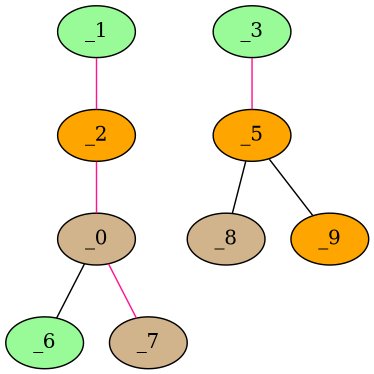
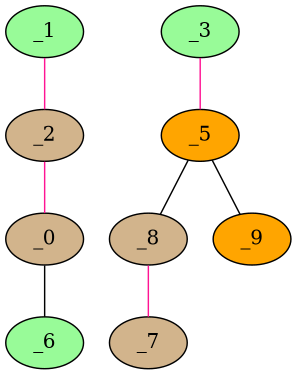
  graph {
    node [charge=0 chem=1 fillcolor=tan style=filled symbol="C  " x=2.866 y=0]
    edge [color=deeppink valence=1]
    _1 [fillcolor=palegreen x=4.5981]
-   _2 [chem=4 fillcolor=orange symbol="N  " x=3.7321 y=0.5]
+   _2 [chem=4 symbol="N  " x=3.7321 y=0.5]
    n3 [label=_0]
    _3 [chem=4 fillcolor=palegreen symbol="N  " x=5.4641 y=-0.5]
    _5 [fillcolor=orange x=6.3301]
    _6 [fillcolor=palegreen x=2 y=0.5]
    _7 [y=-1]
    _8 [x=7.1962 y=-0.5]
    _9 [fillcolor=orange x=6.3301 y=1]
    _1 -- _2 [valence=2]
    _2 -- n3
    n3 -- _6 [color=black]
-   n3 -- _7
+   _8 -- _7
    _3 -- _5
    _5 -- _8 [color=black]
    _5 -- _9 [color=black]
  }
